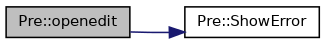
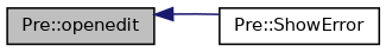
  digraph {
    rankdir=LR
    node [color=black fontname=Helvetica fontsize=10 shape=record style=filled]
    n1 [fillcolor=grey75 fontcolor=black height=0.2 label="Pre::openedit" width=0.4]
    n2 [fillcolor=white height=0.2 label="Pre::ShowError" width=0.4]
-   n1 -> n2 [color=midnightblue fontname=Helvetica fontsize=10 labelfontname=Helvetica labelfontsize=10 style=solid]
+   n2 -> n1 [color=midnightblue fontname=Helvetica fontsize=10 labelfontname=Helvetica labelfontsize=10 style=solid]
  }
